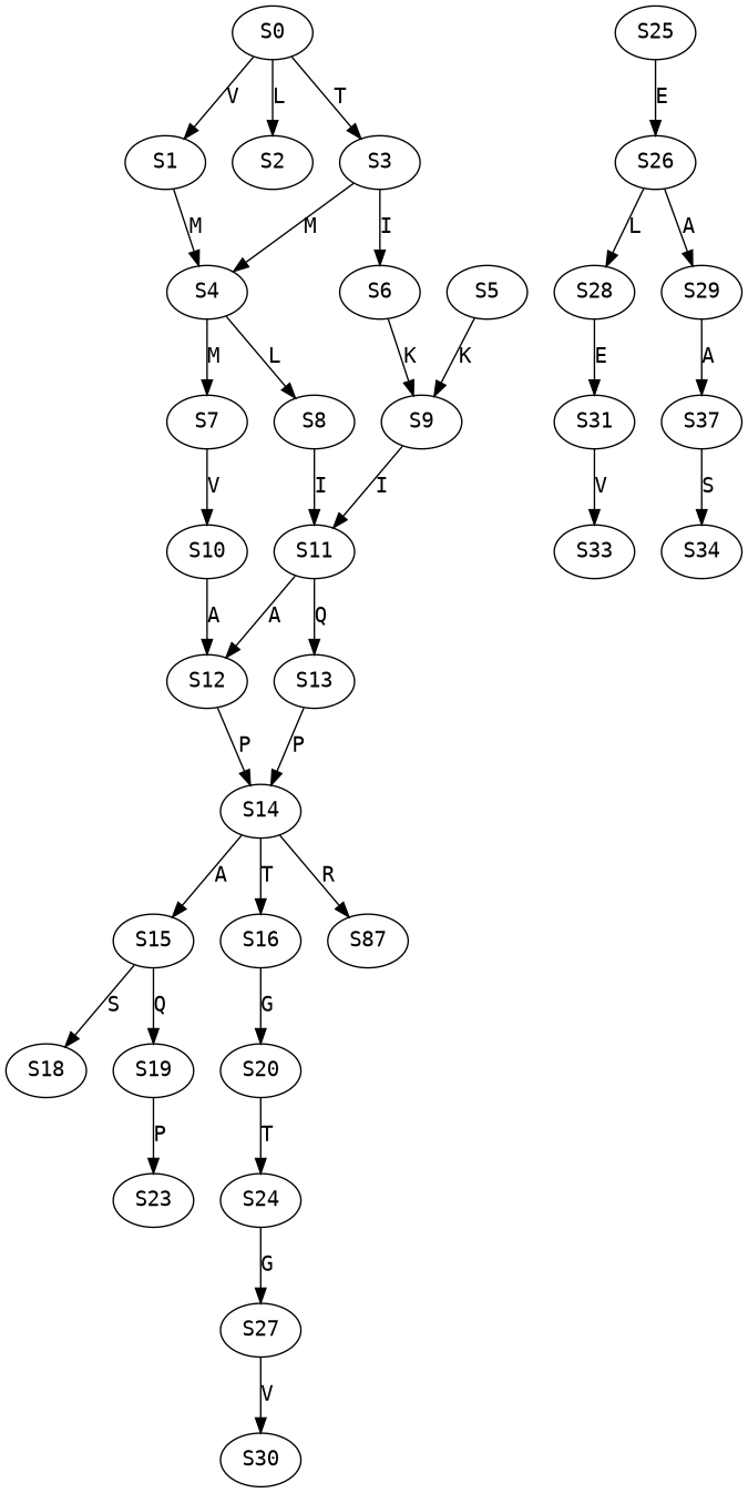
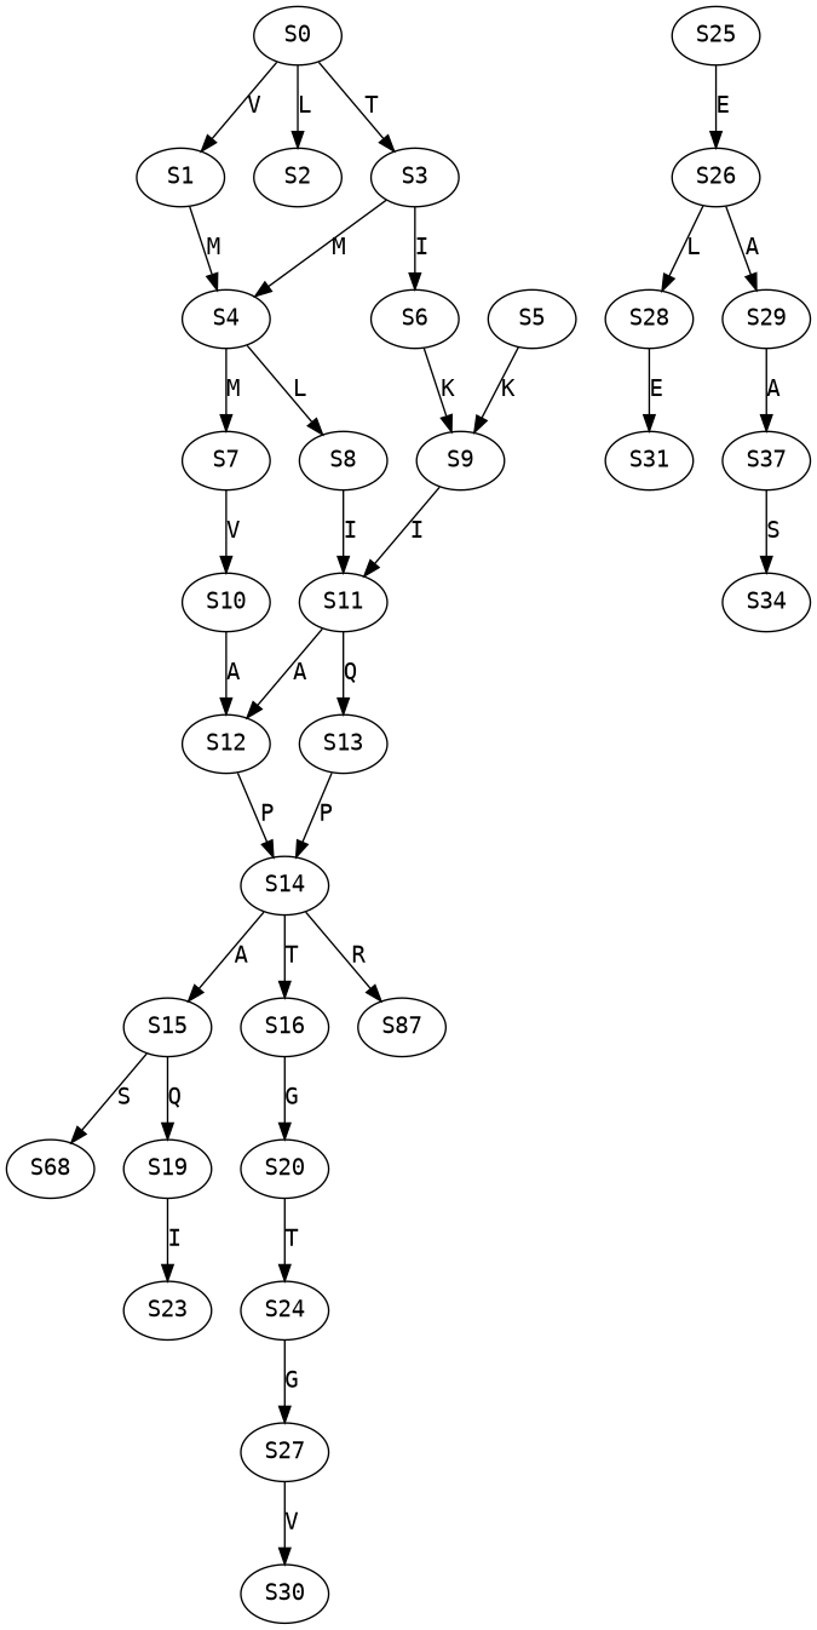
  strict digraph {
    fontname="DejaVu Sans Mono"
    node [fontname="DejaVu Sans Mono"]
    edge [fontname="DejaVu Sans Mono"]
    S0
    S1
    S2
    S3
    S4
    S6
    S7
    S8
    S5
    S9
    S10
    S11
    S12
    S13
    S14
    S15
    S16
    n18 [label=S87]
-   S18
+   S18 [label=S68]
    S19
    S20
    S23
    S24
    S27
    S25
    S26
    S28
    S29
    S30
    S31
    n31 [label=S37]
-   S33
    S34
    S0 -> S1 [label=V]
    S0 -> S2 [label=L]
    S0 -> S3 [label=T]
    S1 -> S4 [label=M]
    S3 -> S4 [label=M]
    S3 -> S6 [label=I]
    S4 -> S7 [label=M]
    S4 -> S8 [label=L]
    S6 -> S9 [label=K]
    S7 -> S10 [label=V]
    S8 -> S11 [label=I]
    S5 -> S9 [label=K]
    S9 -> S11 [label=I]
    S10 -> S12 [label=A]
    S11 -> S12 [label=A]
    S11 -> S13 [label=Q]
    S12 -> S14 [label=P]
    S13 -> S14 [label=P]
    S14 -> S15 [label=A]
    S14 -> S16 [label=T]
    S14 -> n18 [label=R]
    S15 -> S18 [label=S]
    S15 -> S19 [label=Q]
    S16 -> S20 [label=G]
-   S19 -> S23 [label=P]
+   S19 -> S23 [label=I]
    S20 -> S24 [label=T]
    S24 -> S27 [label=G]
    S27 -> S30 [label=V]
    S25 -> S26 [label=E]
    S26 -> S28 [label=L]
    S26 -> S29 [label=A]
    S28 -> S31 [label=E]
    S29 -> n31 [label=A]
-   S31 -> S33 [label=V]
    n31 -> S34 [label=S]
  }
